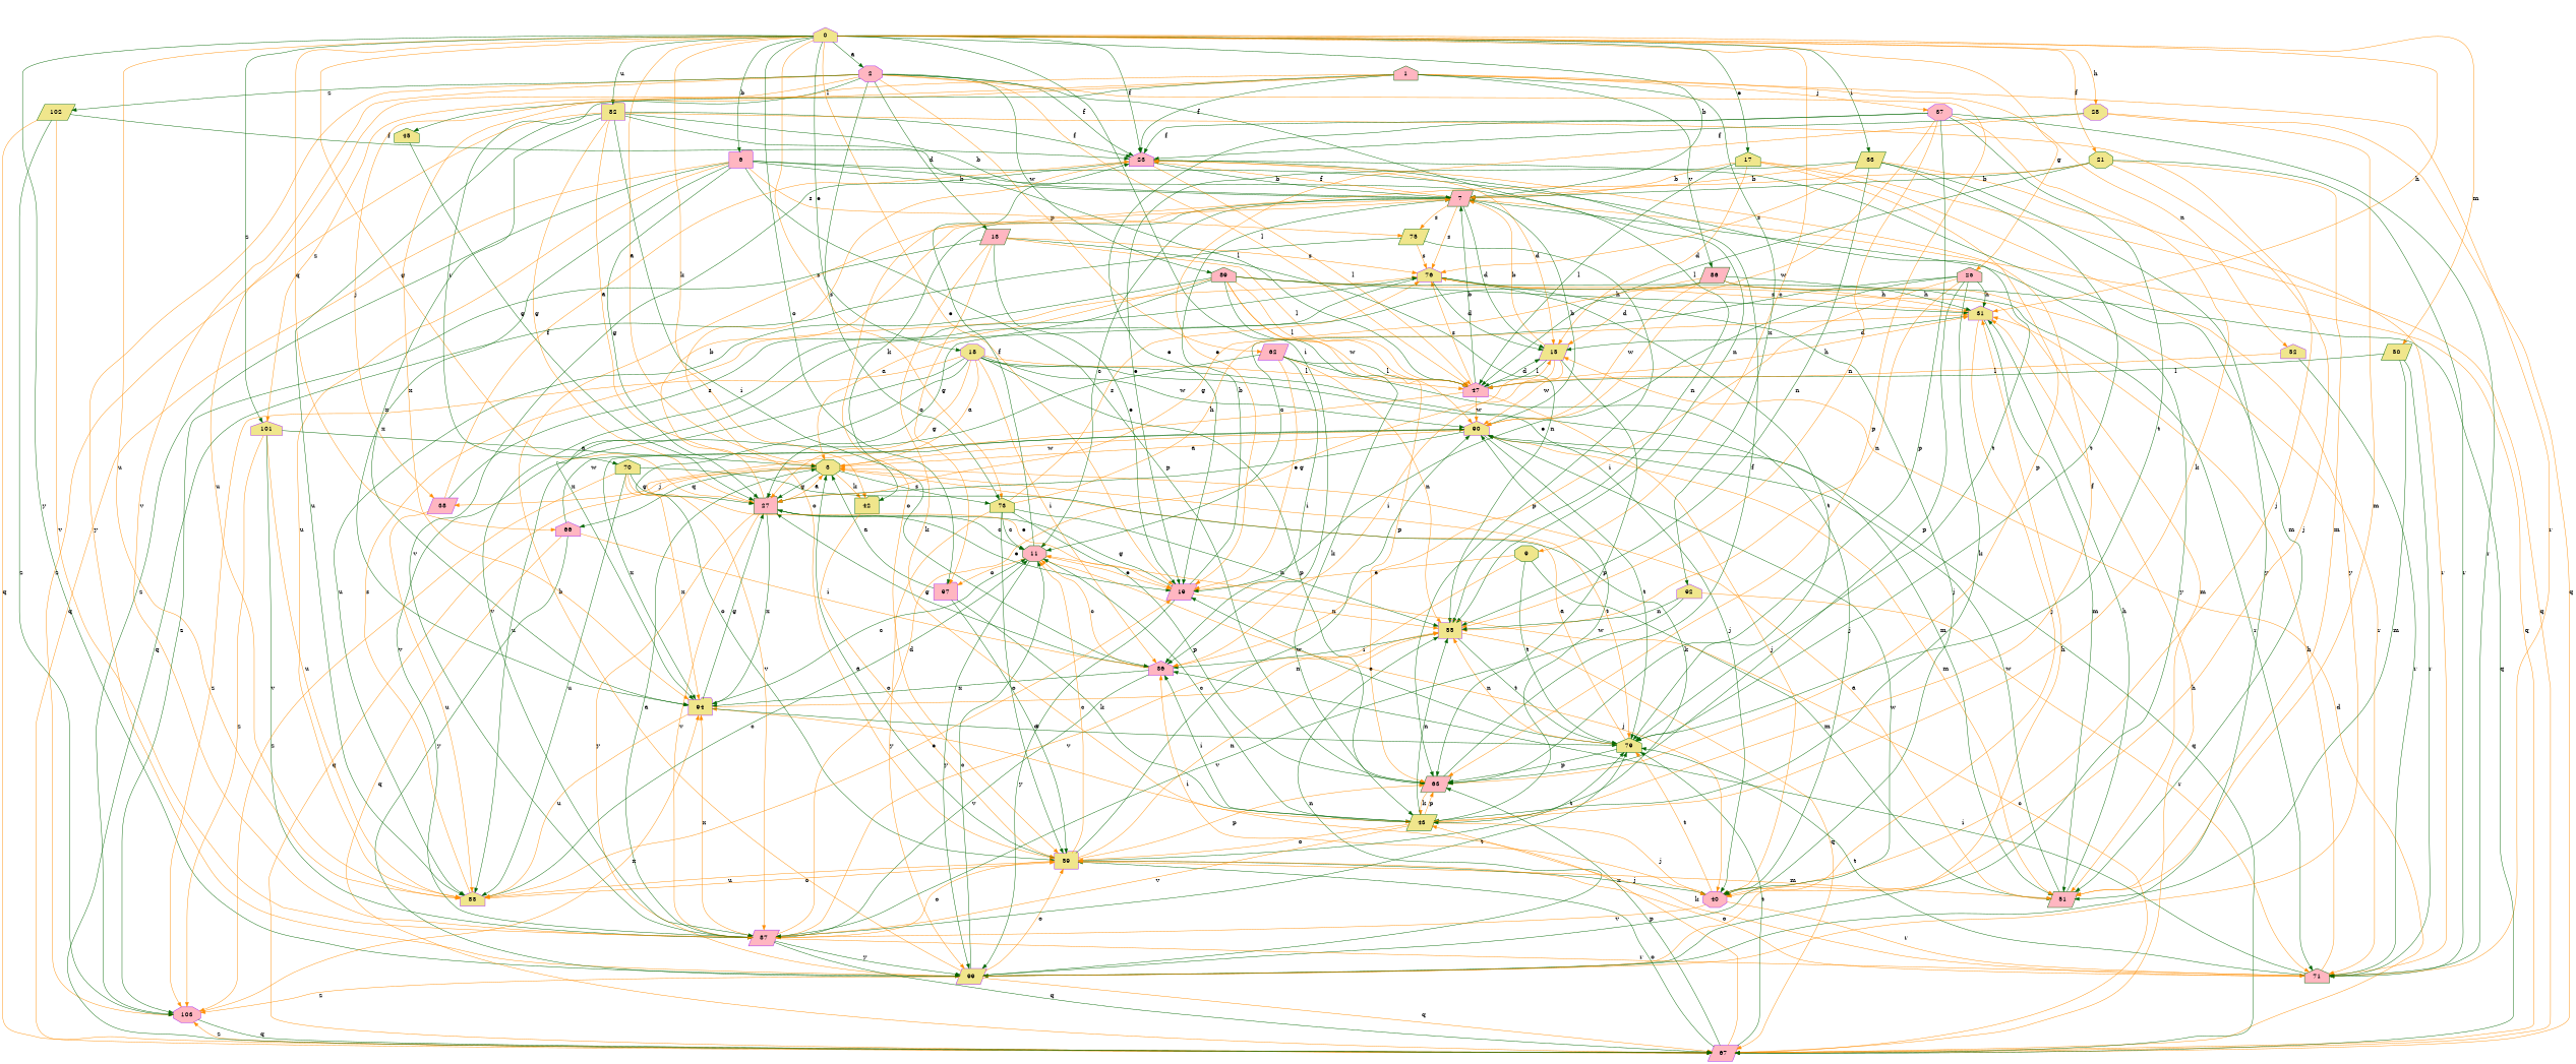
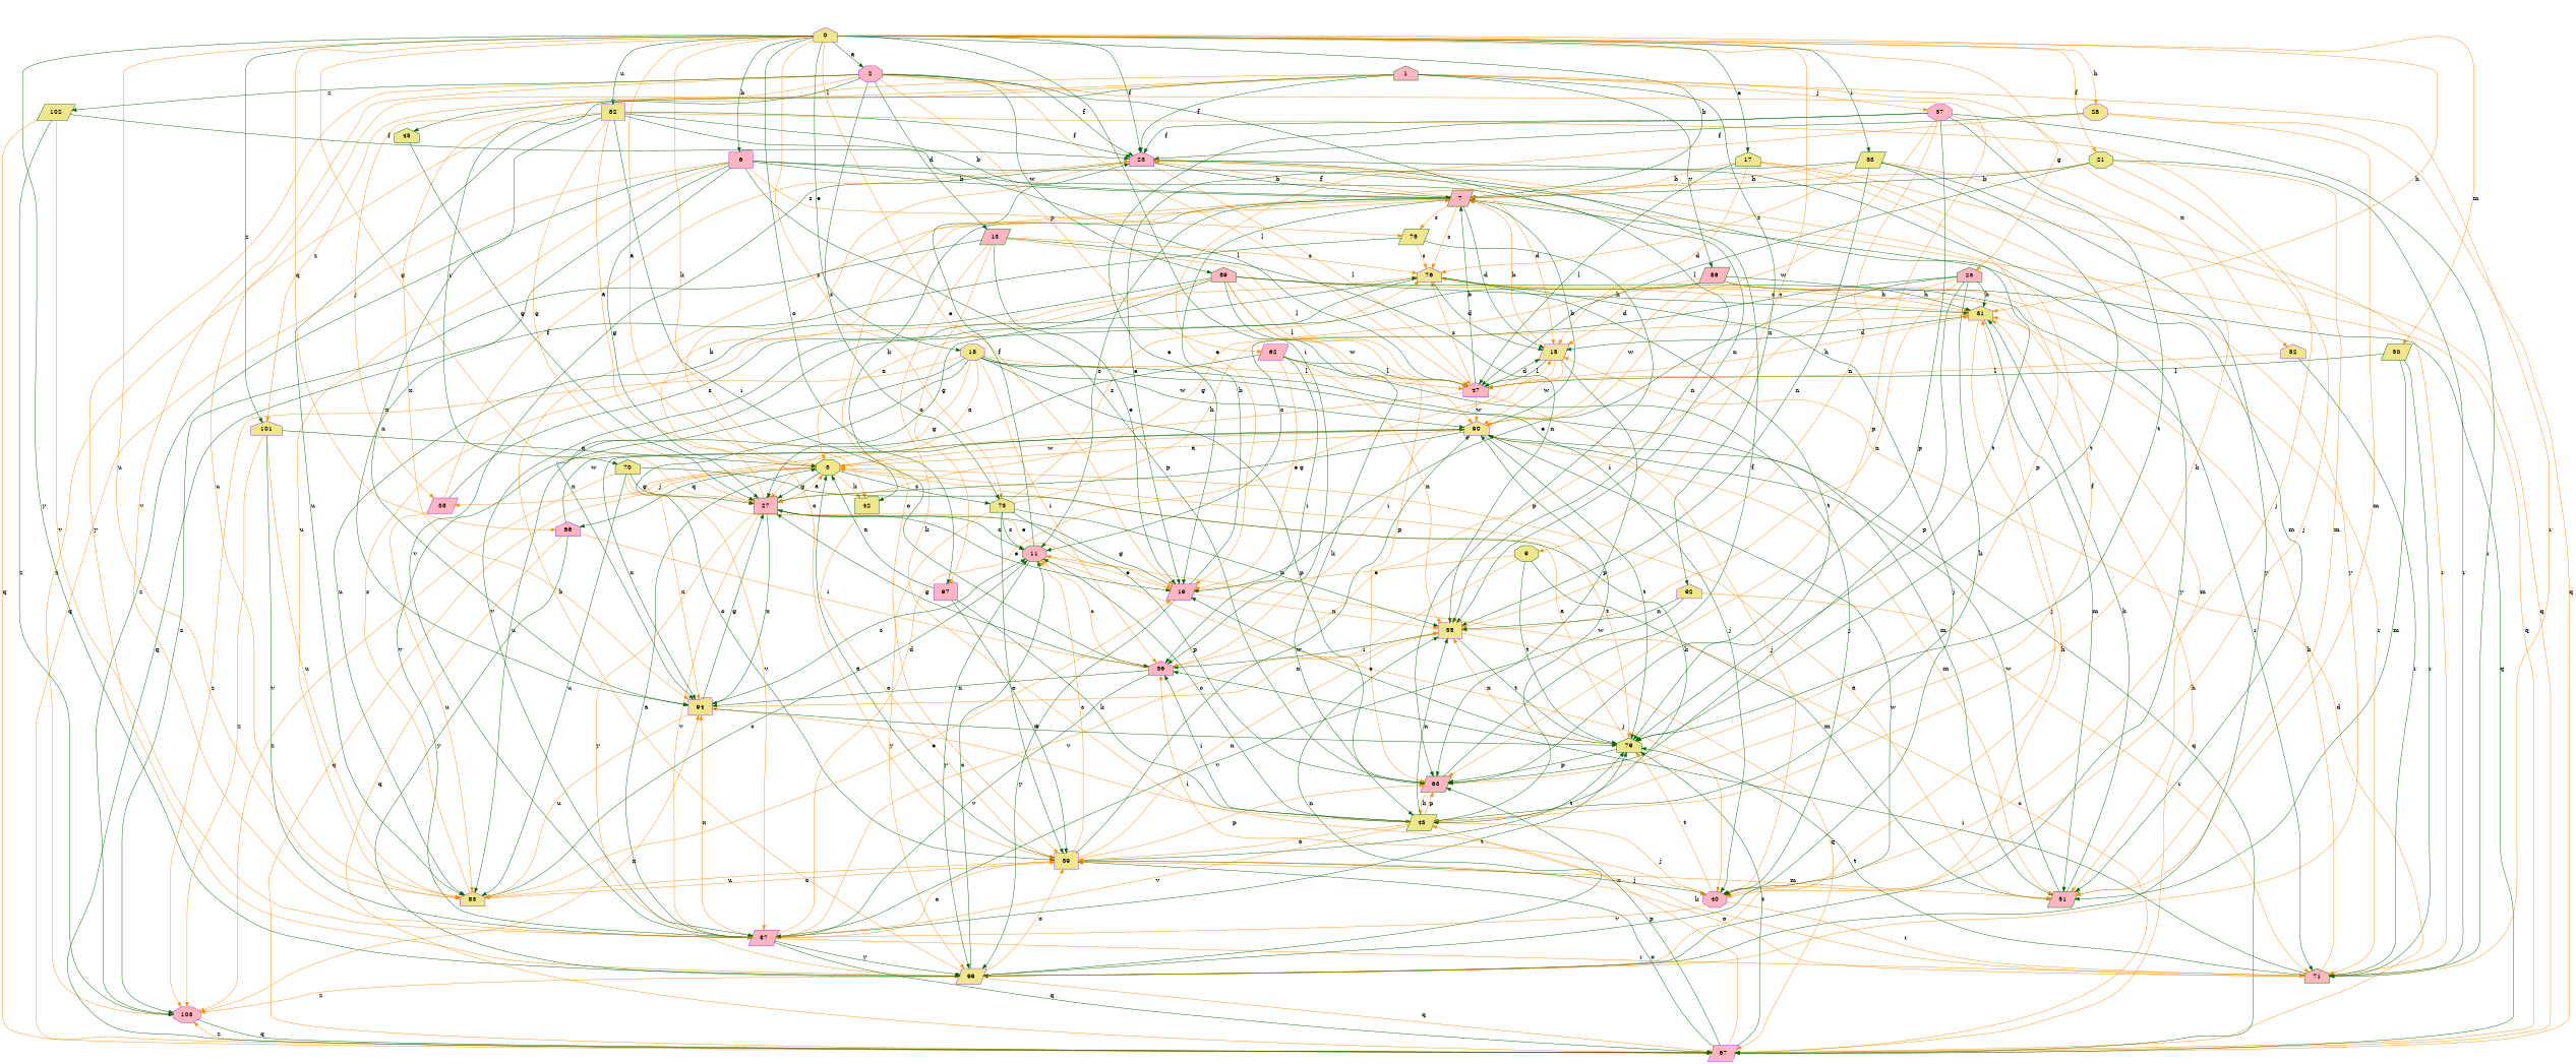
  strict digraph {
    node [color=purple fillcolor=khaki shape=house style=filled]
    edge [color=darkgreen]
    2 [fillcolor=lightpink shape=octagon]
    0
    3 [color=darkgreen shape=octagon]
    6 [fillcolor=lightpink shape=folder]
    7 [color=darkgreen fillcolor=lightpink shape=parallelogram]
    9 [color=darkgreen shape=octagon]
    17 [color=darkgreen]
    18 [shape=octagon]
    19 [fillcolor=lightpink shape=parallelogram]
    21 [color=darkgreen shape=octagon]
    23 [fillcolor=lightpink]
    25 [color=darkgreen fillcolor=lightpink]
    27 [color=darkgreen fillcolor=lightpink shape=folder]
    28 [shape=octagon]
    31
    33 [color=darkgreen shape=parallelogram]
    36 [fillcolor=lightpink]
    42 [color=darkgreen shape=folder]
    50 [color=darkgreen shape=parallelogram]
    n20 [fillcolor=lightpink label=97 shape=folder]
    66 [fillcolor=lightpink]
    73 [color=darkgreen]
    82 [shape=folder]
    83
    99 [shape=parallelogram]
    101
    13 [color=darkgreen fillcolor=lightpink shape=parallelogram]
    45 [color=darkgreen]
    47 [fillcolor=lightpink]
    55 [shape=folder]
    62 [fillcolor=lightpink shape=parallelogram]
    63 [color=darkgreen fillcolor=lightpink shape=parallelogram]
    87 [fillcolor=lightpink shape=parallelogram]
    89 [color=darkgreen fillcolor=lightpink]
    102 [color=darkgreen shape=parallelogram]
    38 [fillcolor=lightpink shape=parallelogram]
    67 [fillcolor=lightpink shape=parallelogram]
    79 [color=darkgreen]
    90
    94 [shape=folder]
    75 [color=darkgreen shape=parallelogram]
    103 [fillcolor=lightpink shape=octagon]
    11 [color=darkgreen fillcolor=lightpink shape=octagon]
    15 [shape=parallelogram]
    76
    51 [color=darkgreen fillcolor=lightpink shape=parallelogram]
    40 [fillcolor=lightpink shape=octagon]
    59 [shape=folder]
    71 [color=darkgreen fillcolor=lightpink]
    43 [color=darkgreen shape=parallelogram]
    1 [color=darkgreen fillcolor=lightpink]
    37 [fillcolor=lightpink shape=octagon]
    52
    70 [color=darkgreen]
    86 [color=darkgreen fillcolor=lightpink shape=parallelogram]
    92
    2 -> 23 [label=f]
    2 -> 73 [label=s]
    2 -> 83 [color=darkorange label=u]
    2 -> 99 [color=darkorange label=y]
    2 -> 13 [label=d]
    2 -> 45 [label=l]
    2 -> 47 [color=darkorange label=l]
    2 -> 55 [label=n]
    2 -> 62 [color=darkorange label=p]
    2 -> 63 [color=darkorange label=p]
    2 -> 87 [color=darkorange label=v]
    2 -> 89 [label=w]
    2 -> 102 [label=z]
    0 -> 2 [label=a]
    0 -> 3 [color=darkorange label=a]
    0 -> 6 [label=b]
    0 -> 7 [label=b]
    0 -> 9 [color=darkorange label=c]
    0 -> 17 [label=e]
    0 -> 18 [label=e]
    0 -> 19 [color=darkorange label=e]
    0 -> 21 [color=darkorange label=f]
    0 -> 23 [label=f]
    0 -> 25 [color=darkorange label=g]
    0 -> 27 [color=darkorange label=g]
    0 -> 28 [color=darkorange label=h]
    0 -> 31 [color=darkorange label=h]
    0 -> 33 [label=i]
    0 -> 36 [label=i]
    0 -> 42 [color=darkorange label=k]
    0 -> 50 [color=darkorange label=m]
    0 -> n20 [label=o]
    0 -> 66 [color=darkorange label=q]
    0 -> 73 [color=darkorange label=s]
    0 -> 82 [label=u]
    0 -> 83 [color=darkorange label=u]
    0 -> 99 [label=y]
    0 -> 101 [label=z]
    3 -> 27 [label=g]
    3 -> 42 [color=darkorange label=k]
    3 -> 66 [label=q]
    3 -> 73 [label=s]
    3 -> 38 [color=darkorange label=j]
    3 -> 67 [color=darkorange label=q]
    3 -> 79 [color=darkorange label=t]
    3 -> 90 [color=darkorange label=w]
    6 -> 7 [label=b]
    6 -> 27 [label=g]
    6 -> 83 [color=darkorange label=u]
    6 -> 55 [label=n]
    6 -> 63 [label=p]
    6 -> 67 [color=darkorange label=q]
    6 -> 79 [label=t]
    6 -> 94 [label=x]
    6 -> 75 [color=darkorange label=s]
    6 -> 103 [label=z]
    7 -> 23 [color=darkorange label=f]
    7 -> 42 [label=k]
    7 -> 99 [label=y]
    7 -> 67 [color=darkorange label=q]
    7 -> 75 [color=darkorange label=s]
    7 -> 11 [label=c]
    7 -> 15 [label=d]
    7 -> 76 [color=darkorange label=s]
    9 -> 19 [color=darkorange label=e]
    9 -> 87 [color=darkorange label=v]
    9 -> 79 [label=t]
    9 -> 51 [label=m]
    17 -> 7 [color=darkorange label=b]
    17 -> 99 [color=darkorange label=y]
    17 -> 47 [label=l]
    17 -> 63 [color=darkorange label=p]
    17 -> 67 [color=darkorange label=q]
    17 -> 15 [color=darkorange label=d]
    18 -> 3 [color=darkorange label=a]
    18 -> 27 [color=darkorange label=g]
    18 -> 36 [color=darkorange label=i]
    18 -> 83 [label=u]
    18 -> 47 [color=darkorange label=l]
    18 -> 63 [label=p]
    18 -> 90 [label=w]
    18 -> 103 [color=darkorange label=z]
    18 -> 51 [label=m]
    18 -> 40 [label=j]
    18 -> 59 [label=o]
    19 -> 7 [label=b]
    19 -> 27 [label=g]
    19 -> 99 [label=y]
    19 -> 55 [color=darkorange label=n]
    21 -> 7 [label=b]
    21 -> 47 [label=l]
    21 -> 51 [color=darkorange label=m]
    21 -> 40 [color=darkorange label=j]
    21 -> 59 [color=darkorange label=o]
    21 -> 71 [label=r]
    23 -> 7 [label=b]
    23 -> 47 [color=darkorange label=l]
    23 -> 87 [label=v]
    23 -> 15 [color=darkorange label=d]
    23 -> 51 [label=m]
    23 -> 59 [color=darkorange label=o]
    25 -> 19 [label=e]
    25 -> 31 [label=h]
    25 -> 36 [color=darkorange label=i]
    25 -> 55 [color=darkorange label=n]
    25 -> 63 [label=p]
    25 -> 11 [label=c]
    25 -> 43 [label=k]
    27 -> 3 [color=darkorange label=a]
    27 -> 7 [color=darkorange label=b]
    27 -> 19 [label=e]
    27 -> 99 [color=darkorange label=y]
    27 -> 87 [color=darkorange label=v]
    27 -> 94 [label=x]
    27 -> 11 [label=c]
    28 -> 19 [color=darkorange label=e]
    28 -> 23 [label=f]
    28 -> 67 [color=darkorange label=q]
    28 -> 51 [color=darkorange label=m]
    31 -> 15 [label=d]
    31 -> 76 [color=darkorange label=s]
    31 -> 51 [label=m]
    31 -> 40 [color=darkorange label=j]
    33 -> 7 [color=darkorange label=b]
    33 -> 19 [label=e]
    33 -> 99 [label=y]
    33 -> 55 [label=n]
    33 -> 79 [label=t]
    33 -> 76 [color=darkorange label=s]
    33 -> 71 [color=darkorange label=r]
    36 -> 27 [label=g]
    36 -> 87 [label=v]
    36 -> 94 [label=x]
    36 -> 11 [color=darkorange label=c]
    42 -> 59 [color=darkorange label=o]
    50 -> 47 [label=l]
    50 -> 51 [label=m]
    50 -> 71 [label=r]
    n20 -> 3 [label=a]
    n20 -> 59 [label=o]
    n20 -> 43 [label=k]
    66 -> 36 [color=darkorange label=i]
    66 -> 99 [label=y]
    66 -> 67 [color=darkorange label=q]
    66 -> 90 [label=w]
    73 -> 31 [color=darkorange label=h]
    73 -> 99 [color=darkorange label=y]
    73 -> 55 [label=n]
    73 -> 63 [label=p]
    73 -> 11 [label=c]
    73 -> 76 [color=darkorange label=s]
    73 -> 59 [label=o]
    82 -> 3 [color=darkorange label=a]
    82 -> 7 [label=b]
    82 -> 23 [label=f]
    82 -> 27 [color=darkorange label=g]
    82 -> 36 [label=i]
    82 -> 83 [label=u]
    82 -> 47 [label=l]
    82 -> 94 [label=x]
    82 -> 103 [color=darkorange label=z]
    82 -> 40 [color=darkorange label=j]
    83 -> 19 [color=darkorange label=e]
    83 -> 11 [label=c]
    83 -> 76 [color=darkorange label=s]
    83 -> 59 [color=darkorange label=o]
    99 -> 7 [color=darkorange label=b]
    99 -> 31 [color=darkorange label=h]
    99 -> 55 [label=n]
    99 -> 67 [color=darkorange label=q]
    99 -> 90 [label=w]
    99 -> 103 [color=darkorange label=z]
    99 -> 11 [label=c]
    99 -> 59 [color=darkorange label=o]
    101 -> 3 [label=a]
    101 -> 83 [color=darkorange label=u]
    101 -> 87 [label=v]
    101 -> 103 [color=darkorange label=z]
    13 -> 19 [label=e]
    13 -> n20 [color=darkorange label=o]
    13 -> 47 [color=darkorange label=l]
    13 -> 55 [label=n]
    13 -> 103 [label=z]
    13 -> 76 [color=darkorange label=s]
    13 -> 43 [color=darkorange label=k]
    45 -> 27 [label=g]
    47 -> 7 [label=b]
    47 -> 31 [color=darkorange label=h]
    47 -> 87 [color=darkorange label=v]
    47 -> 90 [color=darkorange label=w]
    47 -> 15 [label=d]
    47 -> 76 [color=darkorange label=s]
    47 -> 40 [color=darkorange label=j]
    55 -> 36 [label=i]
    55 -> 67 [color=darkorange label=q]
    55 -> 79 [label=t]
    62 -> 19 [color=darkorange label=e]
    62 -> 36 [label=i]
    62 -> 47 [label=l]
    62 -> 55 [color=darkorange label=n]
    62 -> 87 [label=v]
    62 -> 40 [label=j]
    63 -> 23 [label=f]
    63 -> 43 [color=darkorange label=k]
    87 -> 3 [label=a]
    87 -> 99 [label=y]
    87 -> 67 [label=q]
    87 -> 79 [label=t]
    87 -> 94 [color=darkorange label=x]
    87 -> 15 [color=darkorange label=d]
    87 -> 59 [color=darkorange label=o]
    87 -> 71 [color=darkorange label=r]
    89 -> 3 [color=darkorange label=a]
    89 -> 27 [label=g]
    89 -> 31 [label=h]
    89 -> 83 [label=u]
    89 -> 47 [color=darkorange label=l]
    89 -> 63 [color=darkorange label=p]
    89 -> 90 [color=darkorange label=w]
    89 -> 51 [color=darkorange label=m]
    89 -> 71 [label=r]
    89 -> 43 [label=k]
    102 -> 23 [label=f]
    102 -> 87 [color=darkorange label=v]
    102 -> 67 [color=darkorange label=q]
    102 -> 103 [label=z]
    38 -> 23 [color=darkorange label=f]
    38 -> 83 [color=darkorange label=u]
    38 -> 76 [label=s]
    67 -> 31 [color=darkorange label=h]
    67 -> 63 [label=p]
    67 -> 79 [label=t]
    67 -> 94 [color=darkorange label=x]
    67 -> 103 [color=darkorange label=z]
    67 -> 11 [color=darkorange label=c]
    67 -> 15 [color=darkorange label=d]
    67 -> 59 [label=o]
    79 -> 3 [color=darkorange label=a]
    79 -> 19 [label=e]
    79 -> 55 [color=darkorange label=n]
    79 -> 63 [label=p]
    90 -> 3 [color=darkorange label=a]
    90 -> 7 [label=b]
    90 -> 27 [label=g]
    90 -> 67 [label=q]
    90 -> 79 [label=t]
    90 -> 94 [label=x]
    90 -> 51 [color=darkorange label=m]
    94 -> 27 [label=g]
    94 -> 83 [color=darkorange label=u]
    94 -> 55 [color=darkorange label=n]
    94 -> 79 [label=t]
    94 -> 11 [label=c]
    75 -> 63 [label=p]
    75 -> 67 [label=q]
    75 -> 76 [color=darkorange label=s]
    103 -> 67 [label=q]
    103 -> 94 [color=darkorange label=x]
    11 -> 19 [color=darkorange label=e]
    11 -> 23 [label=f]
-   11 -> n20 [color=darkorange label=o]
    11 -> 99 [label=y]
    11 -> 40 [color=darkorange label=j]
    15 -> 7 [color=darkorange label=b]
    15 -> 36 [color=darkorange label=i]
    15 -> 47 [label=l]
    15 -> 63 [label=p]
    15 -> 90 [color=darkorange label=w]
    76 -> 31 [color=darkorange label=h]
    76 -> 87 [label=v]
    76 -> 79 [label=t]
    76 -> 15 [label=d]
    76 -> 40 [label=j]
    51 -> 3 [color=darkorange label=a]
    51 -> 31 [label=h]
    51 -> 90 [label=w]
    40 -> 36 [color=darkorange label=i]
    40 -> 87 [color=darkorange label=v]
    40 -> 79 [color=darkorange label=t]
    40 -> 71 [color=darkorange label=r]
    59 -> 3 [label=a]
    59 -> 83 [color=darkorange label=u]
    59 -> 55 [color=darkorange label=n]
    59 -> 63 [color=darkorange label=p]
    59 -> 79 [label=t]
    59 -> 90 [label=w]
    59 -> 11 [color=darkorange label=c]
    59 -> 51 [color=darkorange label=m]
    59 -> 40 [label=j]
    71 -> 31 [color=darkorange label=h]
    71 -> 36 [label=i]
    71 -> 79 [label=t]
    71 -> 59 [color=darkorange label=o]
    71 -> 43 [color=darkorange label=k]
    43 -> 23 [color=darkorange label=f]
    43 -> 36 [label=i]
    43 -> 55 [label=n]
    43 -> 63 [color=darkorange label=p]
    43 -> 87 [color=darkorange label=v]
    43 -> 90 [label=w]
    43 -> 11 [label=c]
    43 -> 40 [color=darkorange label=j]
    43 -> 59 [color=darkorange label=o]
    1 -> 23 [label=f]
    1 -> 101 [color=darkorange label=z]
    1 -> 38 [color=darkorange label=j]
    1 -> 94 [color=darkorange label=x]
    1 -> 71 [color=darkorange label=r]
    1 -> 37 [color=darkorange label=j]
    1 -> 52 [color=darkorange label=n]
    1 -> 70 [label=r]
    1 -> 86 [label=v]
    1 -> 92 [label=x]
    37 -> 19 [label=e]
    37 -> 23 [label=f]
    37 -> 55 [color=darkorange label=n]
    37 -> 63 [label=p]
    37 -> 79 [label=t]
    37 -> 90 [color=darkorange label=w]
    37 -> 71 [label=r]
    37 -> 43 [color=darkorange label=k]
    52 -> 47 [color=darkorange label=l]
    52 -> 71 [label=r]
    70 -> 19 [color=darkorange label=e]
    70 -> 27 [label=g]
    70 -> 83 [label=u]
    70 -> 94 [color=darkorange label=x]
    70 -> 103 [color=darkorange label=z]
    70 -> 43 [label=k]
    86 -> 27 [color=darkorange label=g]
    86 -> 31 [label=h]
    86 -> 67 [label=q]
    86 -> 90 [color=darkorange label=w]
    86 -> 94 [label=x]
    86 -> 15 [color=darkorange label=d]
    86 -> 71 [color=darkorange label=r]
    92 -> 55 [label=n]
    92 -> 87 [label=v]
    92 -> 71 [color=darkorange label=r]
  }
